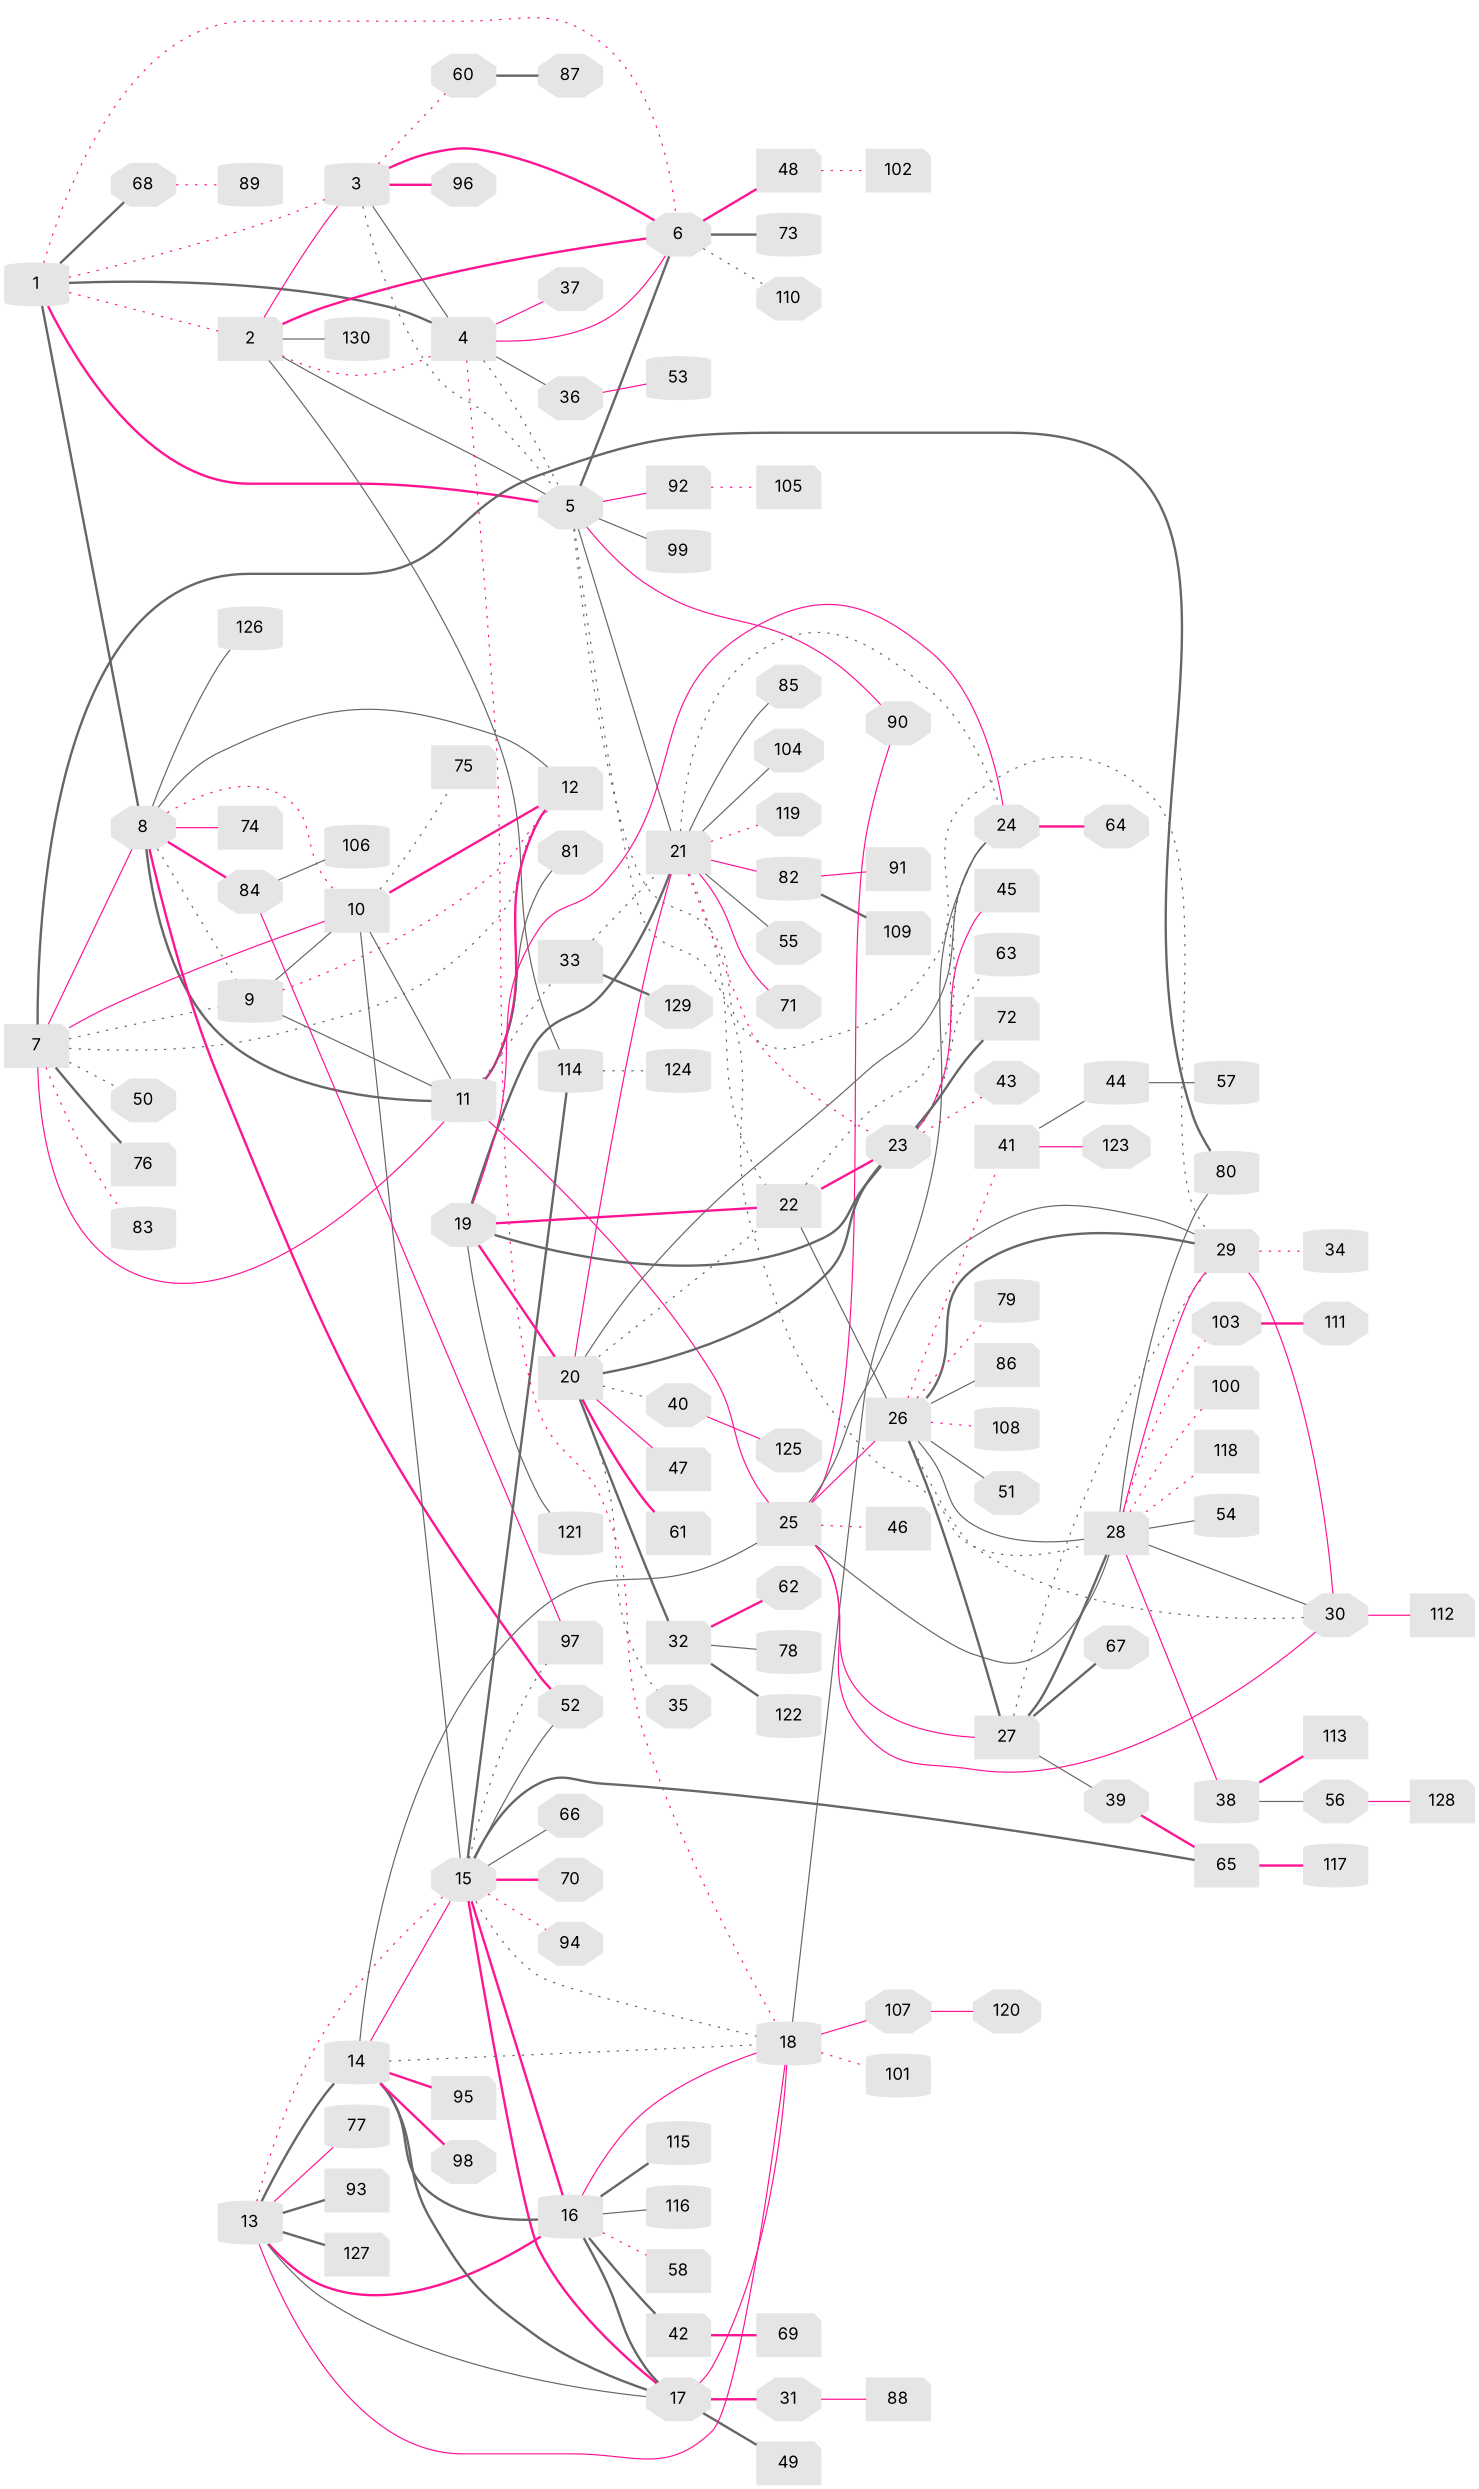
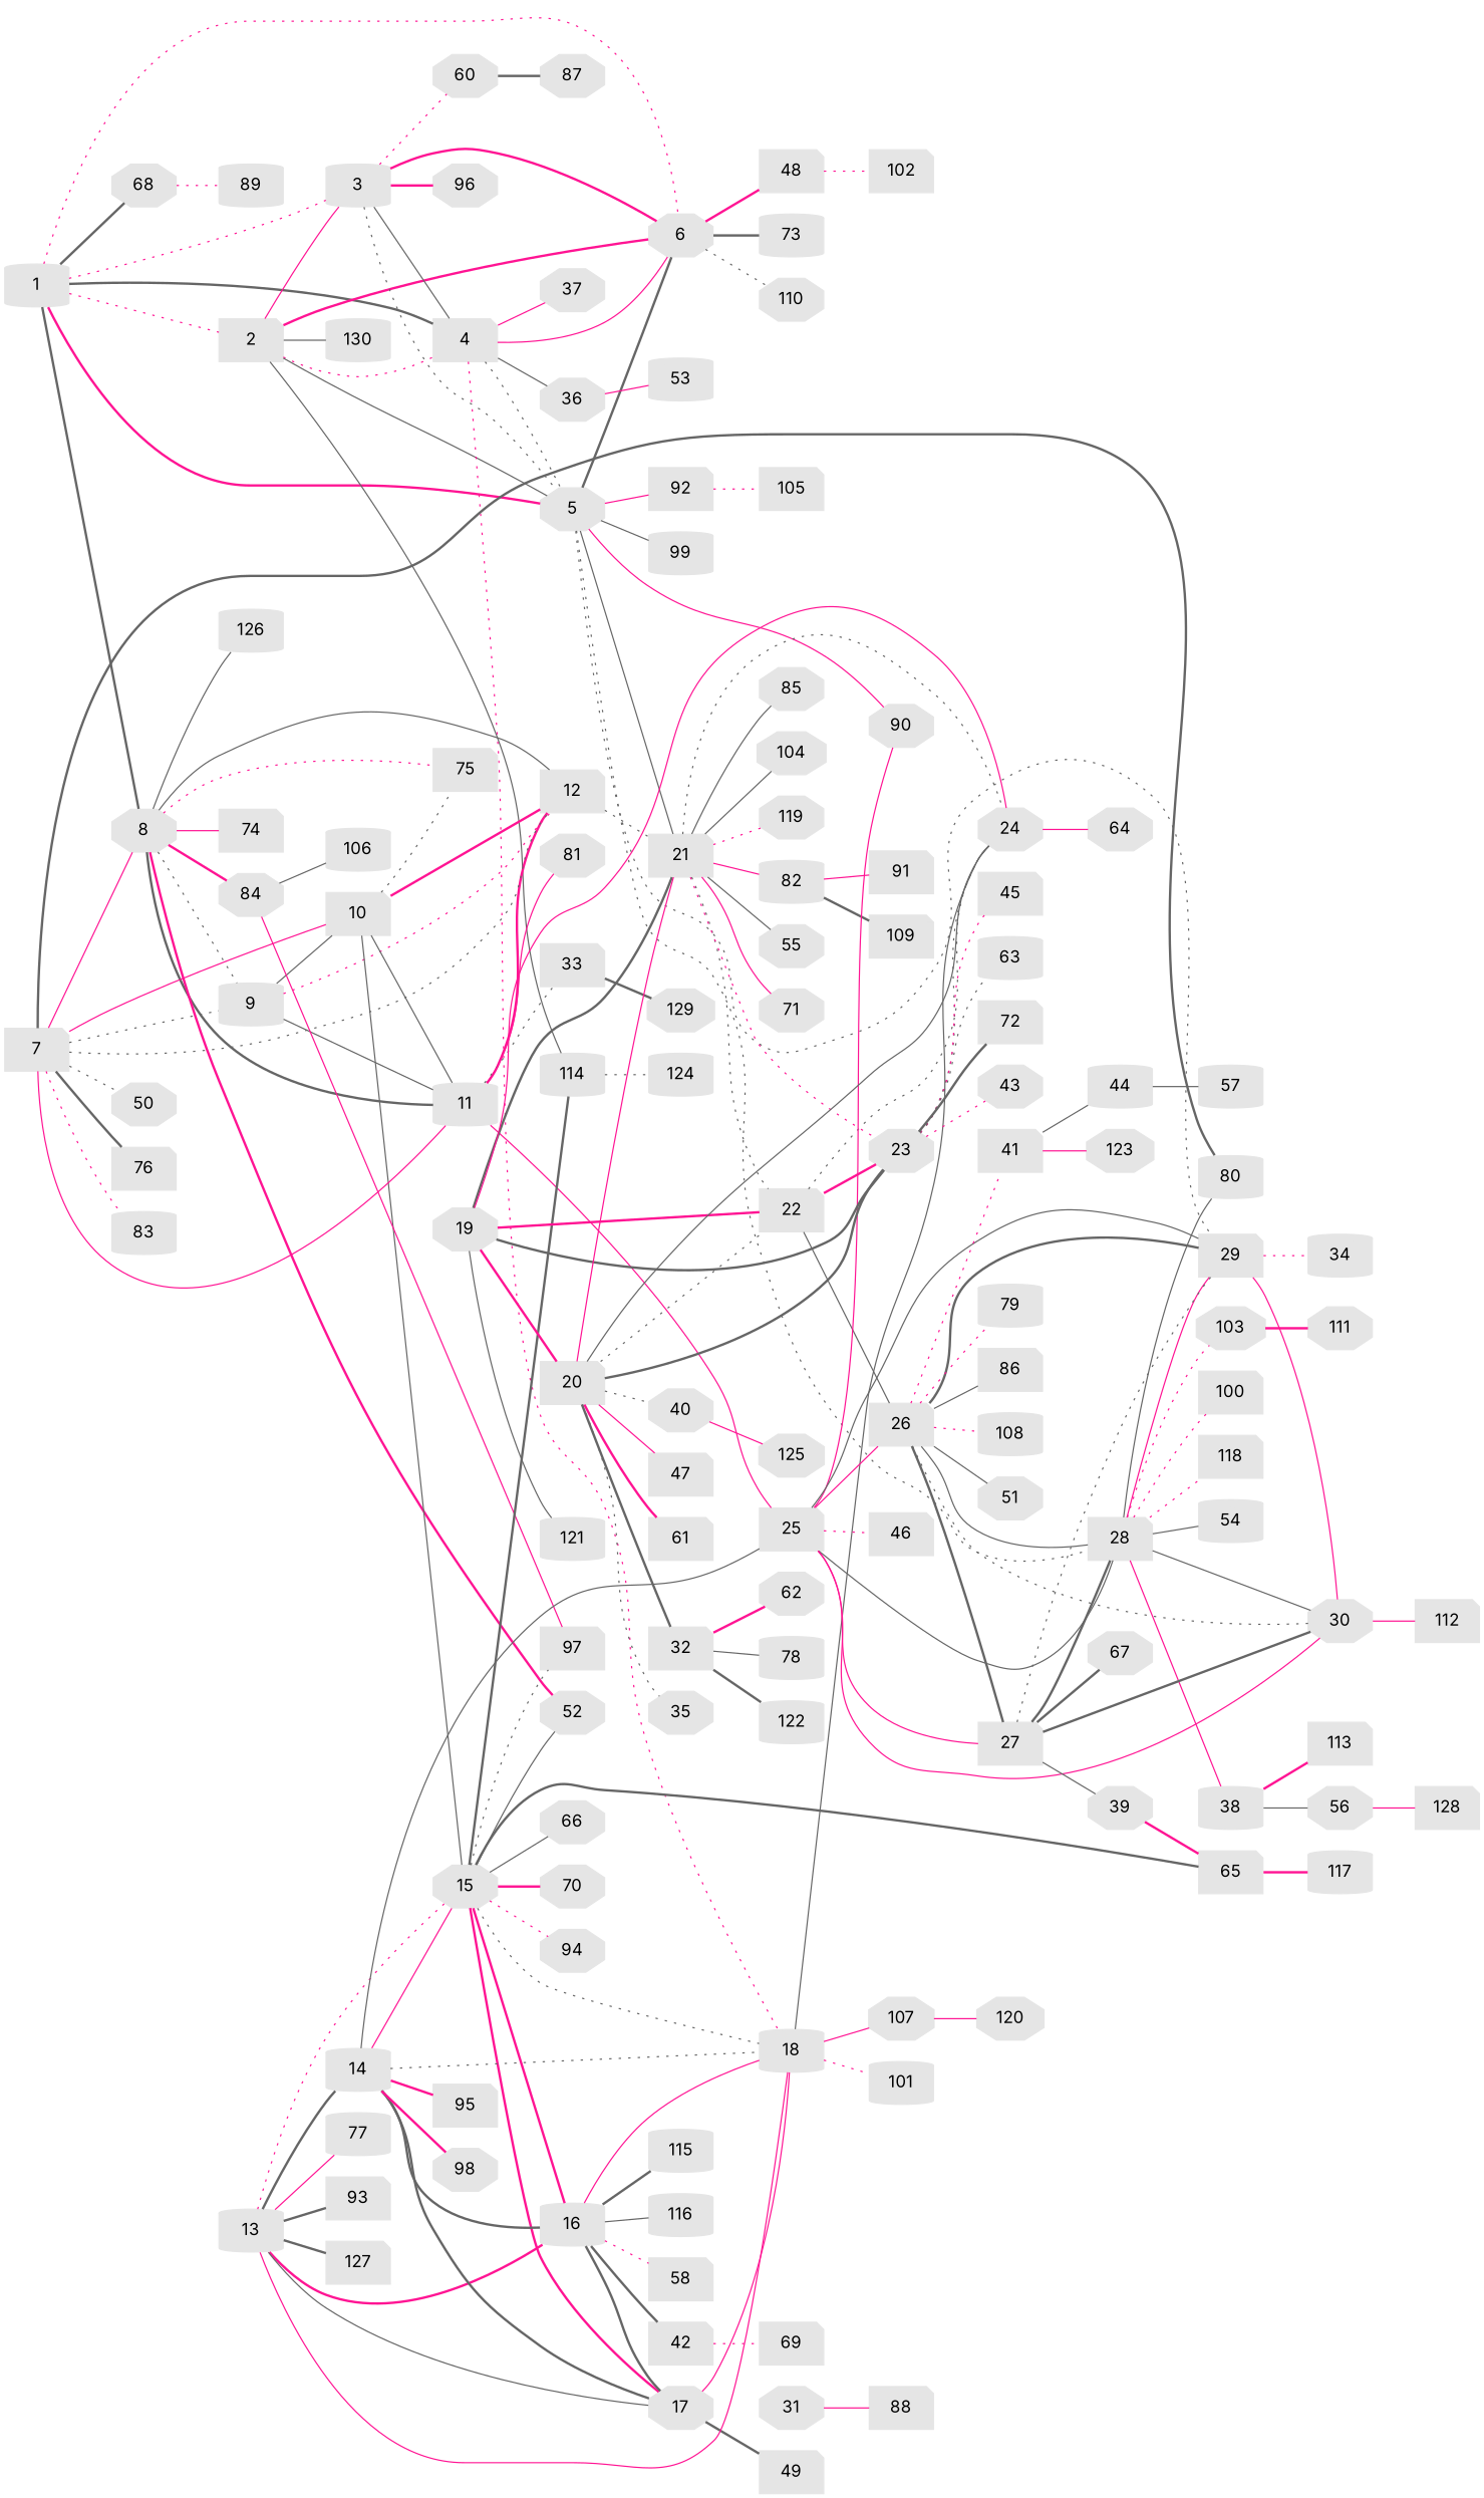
  graph {
    fontname=Inter
    rankdir=LR
    node [color=gray90 fontname=Inter shape=octagon style=filled]
    edge [color=gray40 fontname=Inter style=solid]
    1 [shape=cylinder]
    2 [shape=note]
    3 [shape=cylinder]
    4 [shape=note]
    5
    6
    8
    68
    114 [shape=cylinder]
    130 [shape=cylinder]
    60
    96
    18 [shape=cylinder]
    36
    37
    21 [shape=note]
    28 [shape=note]
    90
    92 [shape=note]
    99 [shape=cylinder]
    29 [shape=note]
    48 [shape=note]
    73 [shape=cylinder]
    110
    9 [shape=cylinder]
    10 [shape=note]
    11 [shape=cylinder]
    12 [shape=note]
    52
    74 [shape=note]
    84
    126 [shape=cylinder]
    89 [shape=cylinder]
    124 [shape=cylinder]
    87
    24
    101 [shape=cylinder]
    107
    53 [shape=cylinder]
    22 [shape=note]
    23
    55
    71
    82 [shape=cylinder]
    85
    104
    119
    80 [shape=cylinder]
    30
    38 [shape=cylinder]
    54 [shape=cylinder]
    100 [shape=note]
    103
    118 [shape=note]
    105 [shape=note]
    102 [shape=note]
    7 [shape=note]
    50
    76 [shape=note]
    83 [shape=cylinder]
    15
    75 [shape=note]
    25 [shape=note]
    33 [shape=note]
    81
    97 [shape=note]
    106 [shape=cylinder]
    16 [shape=cylinder]
    17
    65 [shape=note]
    66
    70
    94
    26 [shape=note]
    27 [shape=note]
    46 [shape=note]
    129
    13 [shape=cylinder]
    14 [shape=cylinder]
    77 [shape=cylinder]
    93 [shape=note]
    127 [shape=note]
    95 [shape=note]
    98
    42 [shape=note]
    58 [shape=note]
    115 [shape=cylinder]
    116 [shape=cylinder]
    31
    49 [shape=note]
    117 [shape=cylinder]
    69 [shape=note]
    88 [shape=note]
    64
    120
    19
    20 [shape=note]
    121 [shape=cylinder]
    32 [shape=note]
    35
    40
    47 [shape=note]
    61 [shape=note]
    43
    45 [shape=note]
    63 [shape=cylinder]
    72 [shape=note]
    62
    78 [shape=cylinder]
    122 [shape=cylinder]
    125
    91 [shape=note]
    109 [shape=note]
    41 [shape=note]
    51
    79 [shape=cylinder]
    86 [shape=note]
    108 [shape=cylinder]
    39
    67
    34 [shape=cylinder]
    112 [shape=note]
    44 [shape=cylinder]
    123
    56
    113 [shape=note]
    111
    128 [shape=note]
    57 [shape=cylinder]
    1 -- 2 [color=deeppink style=dotted]
    1 -- 3 [color=deeppink style=dotted]
    1 -- 4 [style=bold]
    1 -- 5 [color=deeppink style=bold]
    1 -- 6 [color=deeppink style=dotted]
    1 -- 8 [style=bold]
    1 -- 68 [style=bold]
    2 -- 3 [color=deeppink]
    2 -- 4 [color=deeppink style=dotted]
    2 -- 5
    2 -- 6 [color=deeppink style=bold]
    2 -- 114
    2 -- 130
    3 -- 4
    3 -- 5 [style=dotted]
    3 -- 6 [color=deeppink style=bold]
    3 -- 60 [color=deeppink style=dotted]
    3 -- 96 [color=deeppink style=bold]
    4 -- 5 [style=dotted]
    4 -- 6 [color=deeppink]
    4 -- 18 [color=deeppink style=dotted]
    4 -- 36
    4 -- 37 [color=deeppink]
    5 -- 6 [style=bold]
    5 -- 21
    5 -- 28 [style=dotted]
    5 -- 90 [color=deeppink]
    5 -- 92 [color=deeppink]
    5 -- 99
    5 -- 29 [style=dotted]
    6 -- 48 [color=deeppink style=bold]
    6 -- 73 [style=bold]
    6 -- 110 [style=dotted]
    8 -- 9 [style=dotted]
-   8 -- 10 [color=deeppink style=dotted]
+   8 -- 75 [color=deeppink style=dotted]
    8 -- 11 [style=bold]
    8 -- 12
    8 -- 52 [color=deeppink style=bold]
    8 -- 74 [color=deeppink]
    8 -- 84 [color=deeppink style=bold]
    8 -- 126
    68 -- 89 [color=deeppink style=dotted]
    114 -- 124 [style=dotted]
    60 -- 87 [style=bold]
    18 -- 24
    18 -- 101 [color=deeppink style=dotted]
    18 -- 107 [color=deeppink]
    36 -- 53 [color=deeppink]
    21 -- 24 [style=dotted]
    21 -- 22 [style=dotted]
    21 -- 23 [color=deeppink style=dotted]
    21 -- 55
    21 -- 71 [color=deeppink]
    21 -- 82 [color=deeppink]
    21 -- 85
    21 -- 104
    21 -- 119 [color=deeppink style=dotted]
    28 -- 29 [color=deeppink]
    28 -- 80
    28 -- 30
    28 -- 38 [color=deeppink]
    28 -- 54
    28 -- 100 [color=deeppink style=dotted]
    28 -- 103 [color=deeppink style=dotted]
    28 -- 118 [color=deeppink style=dotted]
    92 -- 105 [color=deeppink style=dotted]
    29 -- 30 [color=deeppink]
    29 -- 34 [color=deeppink style=dotted]
    48 -- 102 [color=deeppink style=dotted]
    9 -- 10
    9 -- 11
    9 -- 12 [color=deeppink style=dotted]
    10 -- 11
    10 -- 12 [color=deeppink style=bold]
    10 -- 15
    10 -- 75 [style=dotted]
    11 -- 12 [color=deeppink style=bold]
    11 -- 25 [color=deeppink]
    11 -- 33 [style=dotted]
-   11 -- 81
-   33 -- 21 [style=dotted]
+   11 -- 81 [color=deeppink]
+   12 -- 21 [style=dotted]
    84 -- 97 [color=deeppink]
    84 -- 106
-   24 -- 64 [color=deeppink style=bold]
+   24 -- 64 [color=deeppink]
    107 -- 120 [color=deeppink]
    22 -- 24 [style=dotted]
    22 -- 23 [color=deeppink style=bold]
    22 -- 26
    23 -- 24 [style=dotted]
    23 -- 43 [color=deeppink style=dotted]
-   23 -- 45 [color=deeppink]
+   23 -- 45 [color=deeppink style=dotted]
    23 -- 63 [style=dotted]
    23 -- 72 [style=bold]
    82 -- 91 [color=deeppink]
    82 -- 109 [style=bold]
    30 -- 112 [color=deeppink]
    38 -- 56
    38 -- 113 [color=deeppink style=bold]
    103 -- 111 [color=deeppink style=bold]
    7 -- 8 [color=deeppink]
    7 -- 9 [style=dotted]
    7 -- 10 [color=deeppink]
    7 -- 11 [color=deeppink]
    7 -- 12 [style=dotted]
    7 -- 80 [style=bold]
    7 -- 50 [style=dotted]
    7 -- 76 [style=bold]
    7 -- 83 [color=deeppink style=dotted]
    15 -- 114 [style=bold]
    15 -- 18 [style=dotted]
    15 -- 52
    15 -- 97 [style=dotted]
    15 -- 16 [color=deeppink style=bold]
    15 -- 17 [color=deeppink style=bold]
    15 -- 65 [style=bold]
    15 -- 66
    15 -- 70 [color=deeppink style=bold]
    15 -- 94 [color=deeppink style=dotted]
    25 -- 28
    25 -- 90 [color=deeppink]
    25 -- 29
    25 -- 30 [color=deeppink]
    25 -- 26 [color=deeppink]
    25 -- 27 [color=deeppink]
    25 -- 46 [color=deeppink style=dotted]
    33 -- 129 [style=bold]
    16 -- 18 [color=deeppink]
    16 -- 17 [style=bold]
    16 -- 42 [style=bold]
    16 -- 58 [color=deeppink style=dotted]
    16 -- 115 [style=bold]
    16 -- 116
    17 -- 18 [color=deeppink]
-   17 -- 31 [color=deeppink style=bold]
    17 -- 49 [style=bold]
    65 -- 117 [color=deeppink style=bold]
    26 -- 28
    26 -- 29 [style=bold]
    26 -- 30 [style=dotted]
    26 -- 27 [style=bold]
    26 -- 41 [color=deeppink style=dotted]
    26 -- 51
    26 -- 79 [color=deeppink style=dotted]
    26 -- 86
    26 -- 108 [color=deeppink style=dotted]
    27 -- 28 [style=bold]
    27 -- 29 [style=dotted]
+   27 -- 30 [style=bold]
    27 -- 39
    27 -- 67 [style=bold]
    13 -- 18 [color=deeppink]
    13 -- 15 [color=deeppink style=dotted]
    13 -- 16 [color=deeppink style=bold]
    13 -- 17
    13 -- 14 [style=bold]
    13 -- 77 [color=deeppink]
    13 -- 93 [style=bold]
    13 -- 127 [style=bold]
    14 -- 18 [style=dotted]
    14 -- 15 [color=deeppink]
    14 -- 25
    14 -- 16 [style=bold]
    14 -- 17 [style=bold]
    14 -- 95 [color=deeppink style=bold]
    14 -- 98 [color=deeppink style=bold]
-   42 -- 69 [color=deeppink style=bold]
+   42 -- 69 [color=deeppink style=dotted]
    31 -- 88 [color=deeppink]
    19 -- 21 [style=bold]
    19 -- 24 [color=deeppink]
    19 -- 22 [color=deeppink style=bold]
    19 -- 23 [style=bold]
    19 -- 20 [color=deeppink style=bold]
    19 -- 121
    20 -- 21 [color=deeppink]
    20 -- 24
    20 -- 22 [style=dotted]
    20 -- 23 [style=bold]
    20 -- 32 [style=bold]
    20 -- 35 [style=dotted]
    20 -- 40 [style=dotted]
    20 -- 47 [color=deeppink]
    20 -- 61 [color=deeppink style=bold]
    32 -- 62 [color=deeppink style=bold]
    32 -- 78
    32 -- 122 [style=bold]
    40 -- 125 [color=deeppink]
    41 -- 44
    41 -- 123 [color=deeppink]
    39 -- 65 [color=deeppink style=bold]
    44 -- 57
    56 -- 128 [color=deeppink]
  }
